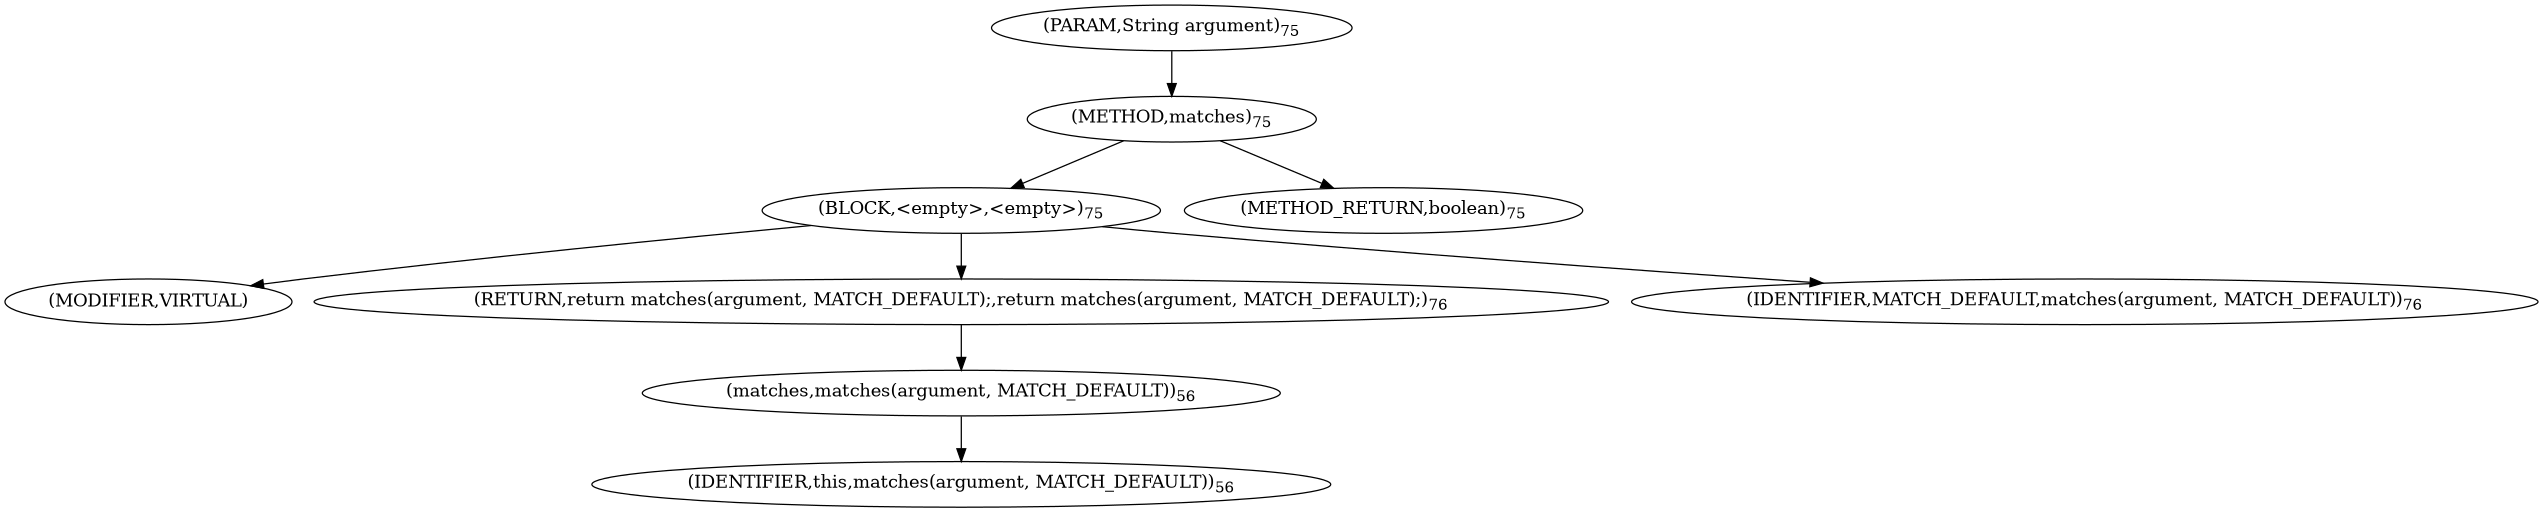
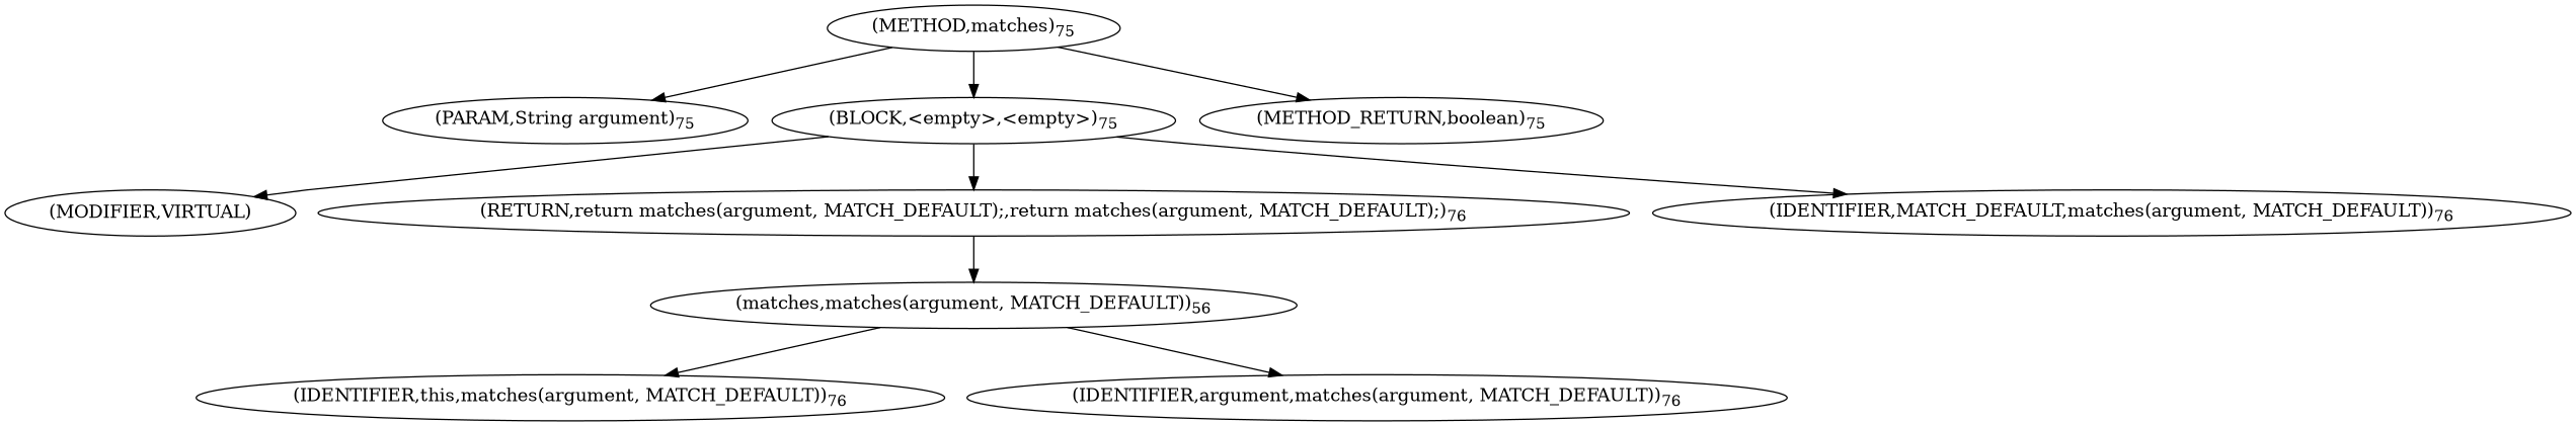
  digraph {
    n1 [label=<(METHOD,matches)<SUB>75</SUB>>]
    n2 [label=<(PARAM,String argument)<SUB>75</SUB>>]
    n3 [label=<(BLOCK,&lt;empty&gt;,&lt;empty&gt;)<SUB>75</SUB>>]
    n4 [label=<(METHOD_RETURN,boolean)<SUB>75</SUB>>]
    n5 [label=<(MODIFIER,VIRTUAL)>]
    n6 [label=<(RETURN,return matches(argument, MATCH_DEFAULT);,return matches(argument, MATCH_DEFAULT);)<SUB>76</SUB>>]
    n7 [label=<(IDENTIFIER,MATCH_DEFAULT,matches(argument, MATCH_DEFAULT))<SUB>76</SUB>>]
    n8 [label=<(matches,matches(argument, MATCH_DEFAULT))<SUB>56</SUB>>]
-   n9 [label=<(IDENTIFIER,this,matches(argument, MATCH_DEFAULT))<SUB>56</SUB>>]
-   n2 -> n1
+   n9 [label=<(IDENTIFIER,this,matches(argument, MATCH_DEFAULT))<SUB>76</SUB>>]
+   n10 [label=<(IDENTIFIER,argument,matches(argument, MATCH_DEFAULT))<SUB>76</SUB>>]
+   n1 -> n2
    n1 -> n3
    n1 -> n4
    n3 -> n5
    n3 -> n6
    n3 -> n7
    n6 -> n8
    n8 -> n9
+   n8 -> n10
  }
